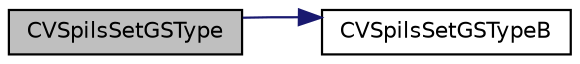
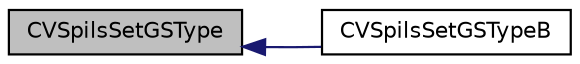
  digraph {
    rankdir=LR
    node [color=black fontname=Helvetica fontsize=10 shape=record style=filled]
    n1 [fillcolor=grey75 fontcolor=black height=0.2 label=CVSpilsSetGSType width=0.4]
    n2 [fillcolor=white height=0.2 label=CVSpilsSetGSTypeB width=0.4]
-   n2 -> n1 [color=midnightblue dir=back fontname=Helvetica fontsize=10 labelfontname=Helvetica labelfontsize=10 style=solid]
+   n1 -> n2 [color=midnightblue dir=back fontname=Helvetica fontsize=10 labelfontname=Helvetica labelfontsize=10 style=solid]
  }
